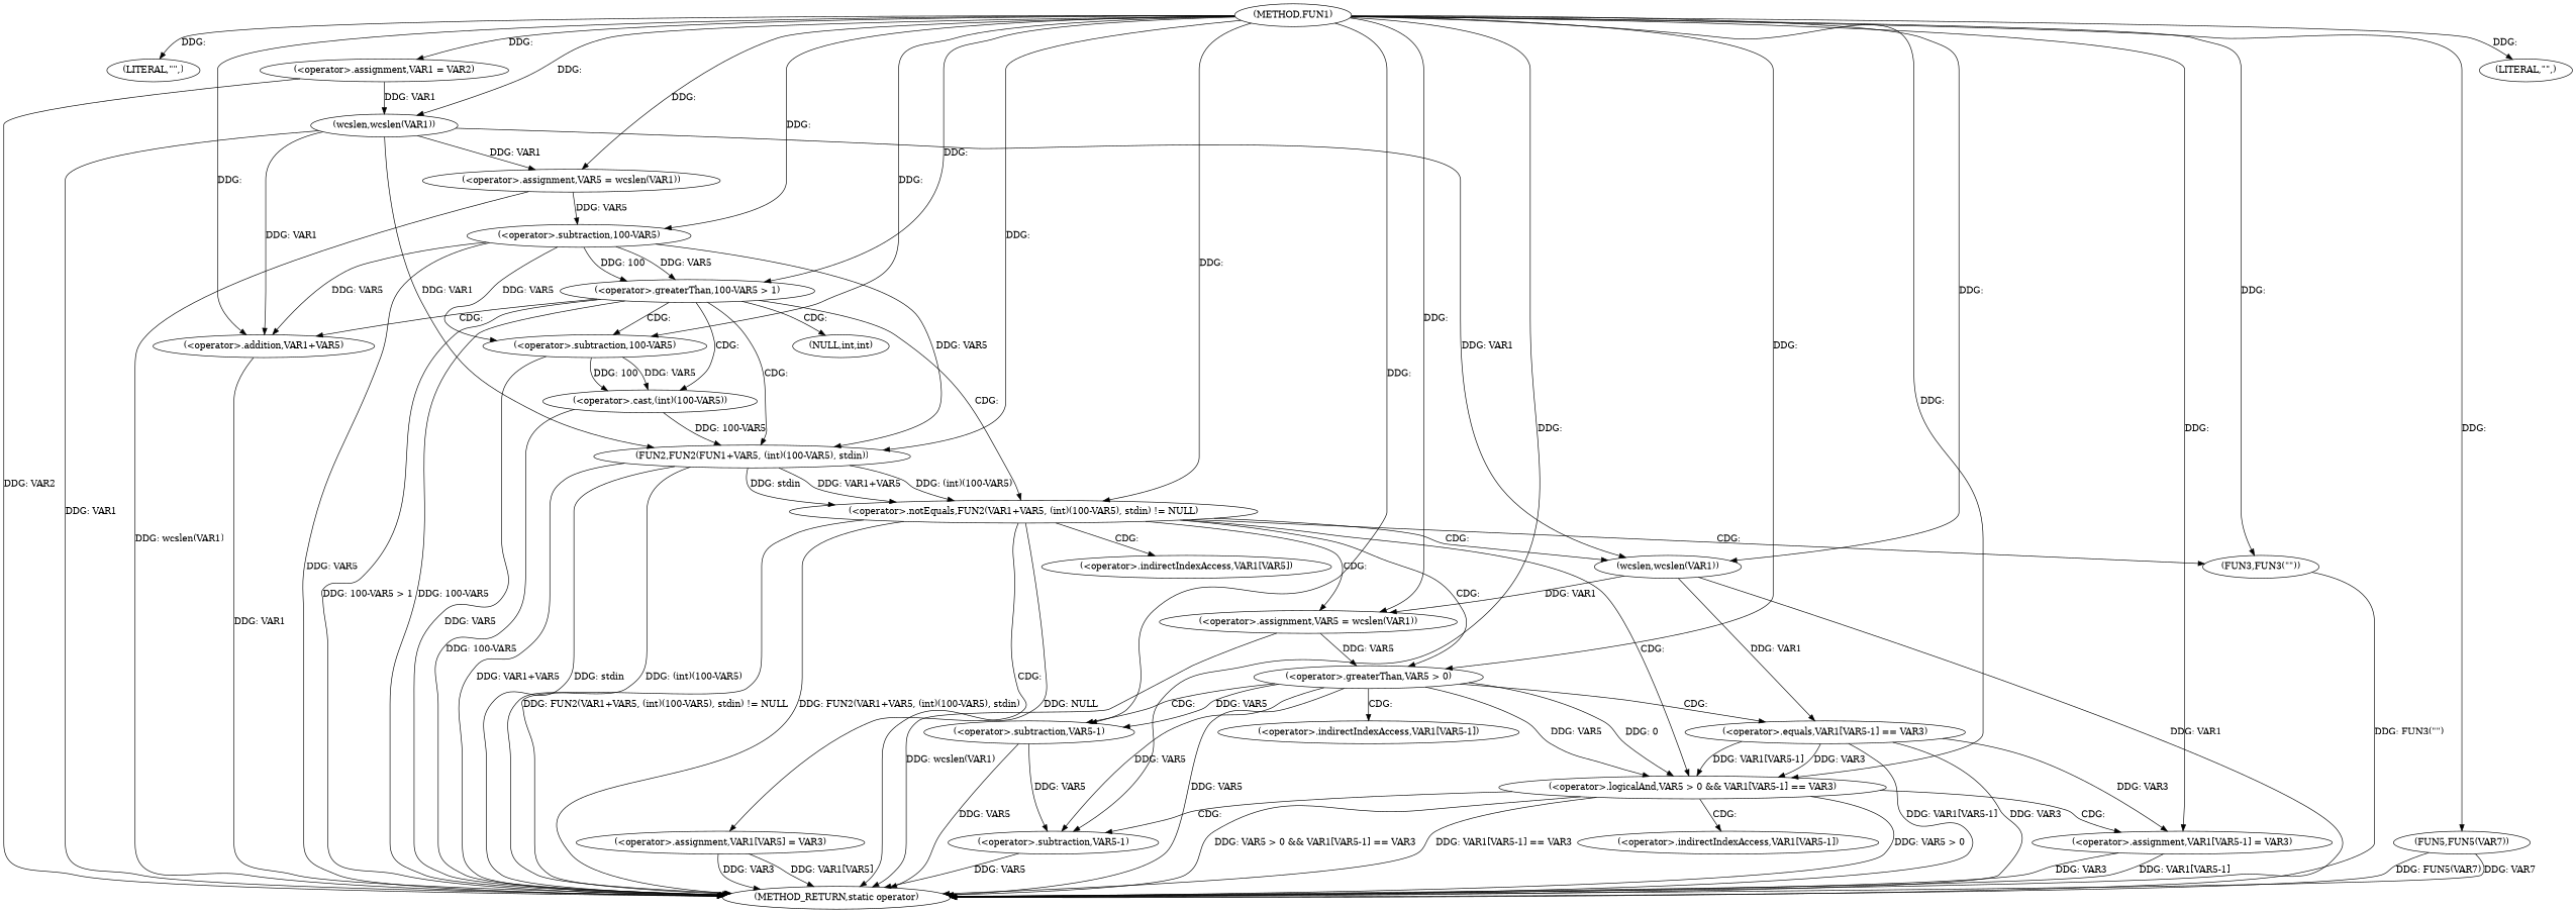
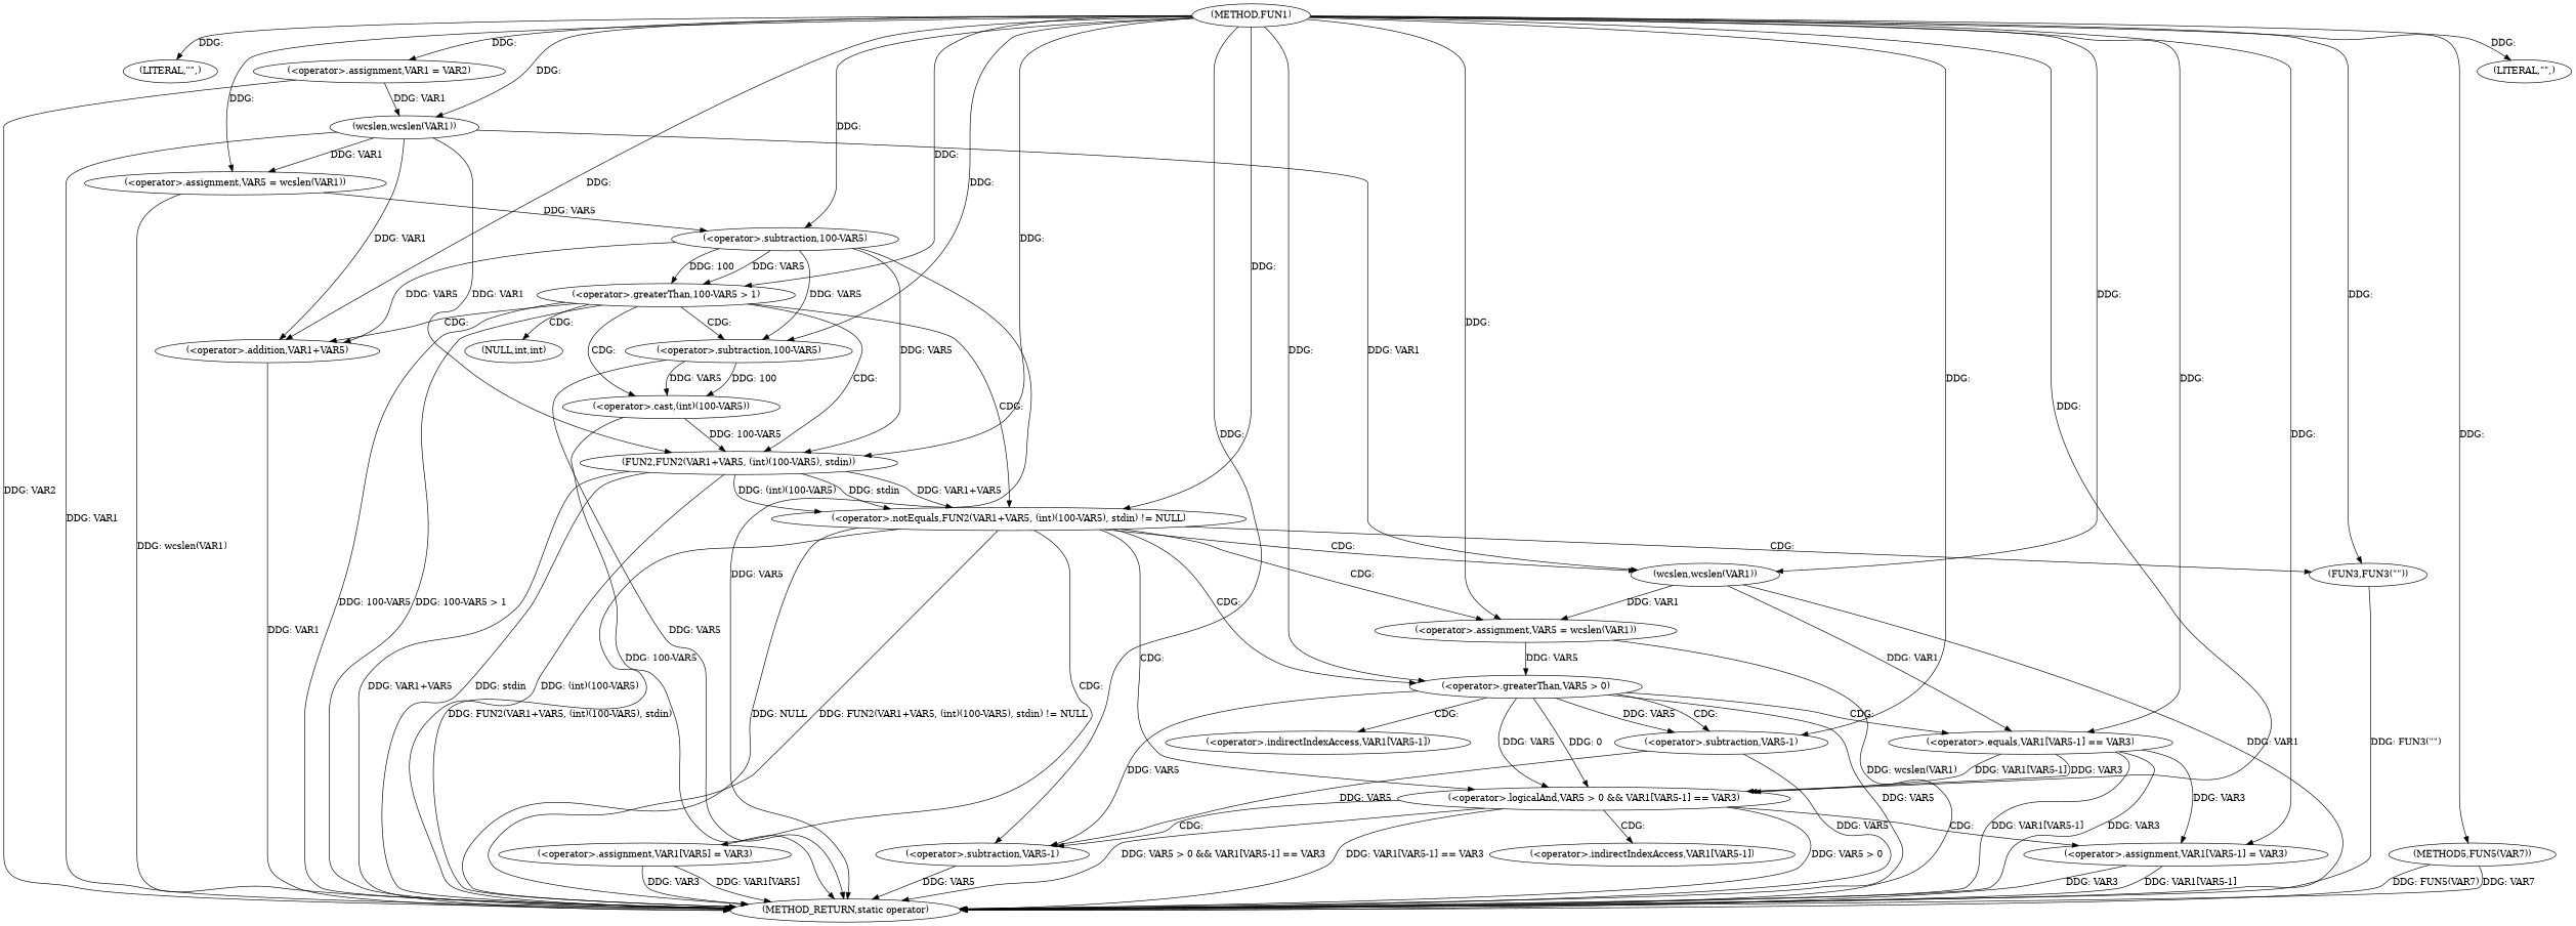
  digraph {
    n1 [label="(METHOD,FUN1)"]
    n2 [label="(LITERAL,\"\",)"]
    n3 [label="(<operator>.assignment,VAR1 = VAR2)"]
    n4 [label="(<operator>.assignment,VAR5 = wcslen(VAR1))"]
    n5 [label="(wcslen,wcslen(VAR1))"]
    n6 [label="(<operator>.greaterThan,100-VAR5 > 1)"]
    n7 [label="(<operator>.subtraction,100-VAR5)"]
    n8 [label="(<operator>.notEquals,FUN2(VAR1+VAR5, (int)(100-VAR5), stdin) != NULL)"]
-   n9 [label="(FUN2,FUN2(FUN1+VAR5, (int)(100-VAR5), stdin))"]
+   n9 [label="(FUN2,FUN2(VAR1+VAR5, (int)(100-VAR5), stdin))"]
    n10 [label="(<operator>.addition,VAR1+VAR5)"]
    n11 [label="(<operator>.subtraction,100-VAR5)"]
    n12 [label="(<operator>.assignment,VAR5 = wcslen(VAR1))"]
    n13 [label="(wcslen,wcslen(VAR1))"]
    n14 [label="(<operator>.greaterThan,VAR5 > 0)"]
    n15 [label="(<operator>.equals,VAR1[VAR5-1] == VAR3)"]
    n16 [label="(<operator>.subtraction,VAR5-1)"]
    n17 [label="(<operator>.assignment,VAR1[VAR5-1] = VAR3)"]
    n18 [label="(<operator>.subtraction,VAR5-1)"]
    n19 [label="(FUN3,FUN3(\"\"))"]
    n20 [label="(LITERAL,\"\",)"]
-   n21 [label="(FUN5,FUN5(VAR7))"]
+   n21 [label="(METHOD5,FUN5(VAR7))"]
    n22 [label="(<operator>.logicalAnd,VAR5 > 0 && VAR1[VAR5-1] == VAR3)"]
    n23 [label="(METHOD_RETURN,static operator)"]
    n24 [label="(<operator>.cast,(int)(100-VAR5))"]
    n25 [label="(NULL,int,int)"]
    n26 [label="(<operator>.assignment,VAR1[VAR5] = VAR3)"]
-   n27 [label="(<operator>.indirectIndexAccess,VAR1[VAR5])"]
    n28 [label="(<operator>.indirectIndexAccess,VAR1[VAR5-1])"]
    n29 [label="(<operator>.indirectIndexAccess,VAR1[VAR5-1])"]
    n1 -> n2 [label="DDG: "]
    n1 -> n3 [label="DDG: "]
    n1 -> n4 [label="DDG: "]
    n1 -> n5 [label="DDG: "]
    n1 -> n6 [label="DDG: "]
    n1 -> n7 [label="DDG: "]
    n1 -> n8 [label="DDG: "]
    n1 -> n9 [label="DDG: "]
    n1 -> n10 [label="DDG: "]
    n1 -> n11 [label="DDG: "]
    n1 -> n12 [label="DDG: "]
    n1 -> n13 [label="DDG: "]
    n1 -> n14 [label="DDG: "]
+   n1 -> n15 [label="DDG: "]
    n1 -> n16 [label="DDG: "]
    n1 -> n17 [label="DDG: "]
    n1 -> n18 [label="DDG: "]
    n1 -> n19 [label="DDG: "]
    n1 -> n20 [label="DDG: "]
    n1 -> n21 [label="DDG: "]
    n1 -> n22 [label="DDG: "]
    n3 -> n5 [label="DDG: VAR1"]
    n3 -> n23 [label="DDG: VAR2"]
    n4 -> n7 [label="DDG: VAR5"]
    n4 -> n23 [label="DDG: wcslen(VAR1)"]
    n5 -> n4 [label="DDG: VAR1"]
    n5 -> n9 [label="DDG: VAR1"]
    n5 -> n10 [label="DDG: VAR1"]
    n5 -> n13 [label="DDG: VAR1"]
    n5 -> n23 [label="DDG: VAR1"]
    n6 -> n8 [label="CDG: "]
    n6 -> n9 [label="CDG: "]
    n6 -> n10 [label="CDG: "]
    n6 -> n11 [label="CDG: "]
    n6 -> n23 [label="DDG: 100-VAR5"]
    n6 -> n23 [label="DDG: 100-VAR5 > 1"]
    n6 -> n24 [label="CDG: "]
    n6 -> n25 [label="CDG: "]
    n7 -> n6 [label="DDG: 100"]
    n7 -> n6 [label="DDG: VAR5"]
    n7 -> n9 [label="DDG: VAR5"]
    n7 -> n10 [label="DDG: VAR5"]
    n7 -> n11 [label="DDG: VAR5"]
    n7 -> n23 [label="DDG: VAR5"]
    n8 -> n12 [label="CDG: "]
    n8 -> n13 [label="CDG: "]
    n8 -> n14 [label="CDG: "]
    n8 -> n19 [label="CDG: "]
    n8 -> n22 [label="CDG: "]
    n8 -> n23 [label="DDG: NULL"]
    n8 -> n23 [label="DDG: FUN2(VAR1+VAR5, (int)(100-VAR5), stdin) != NULL"]
    n8 -> n23 [label="DDG: FUN2(VAR1+VAR5, (int)(100-VAR5), stdin)"]
    n8 -> n26 [label="CDG: "]
-   n8 -> n27 [label="CDG: "]
    n9 -> n8 [label="DDG: VAR1+VAR5"]
    n9 -> n8 [label="DDG: (int)(100-VAR5)"]
    n9 -> n8 [label="DDG: stdin"]
    n9 -> n23 [label="DDG: VAR1+VAR5"]
    n9 -> n23 [label="DDG: stdin"]
    n9 -> n23 [label="DDG: (int)(100-VAR5)"]
    n10 -> n23 [label="DDG: VAR1"]
    n11 -> n23 [label="DDG: VAR5"]
    n11 -> n24 [label="DDG: 100"]
    n11 -> n24 [label="DDG: VAR5"]
    n12 -> n14 [label="DDG: VAR5"]
    n12 -> n23 [label="DDG: wcslen(VAR1)"]
    n13 -> n12 [label="DDG: VAR1"]
    n13 -> n15 [label="DDG: VAR1"]
    n13 -> n23 [label="DDG: VAR1"]
    n14 -> n15 [label="CDG: "]
    n14 -> n16 [label="DDG: VAR5"]
    n14 -> n16 [label="CDG: "]
    n14 -> n18 [label="DDG: VAR5"]
    n14 -> n22 [label="DDG: VAR5"]
    n14 -> n22 [label="DDG: 0"]
    n14 -> n23 [label="DDG: VAR5"]
    n14 -> n28 [label="CDG: "]
    n15 -> n17 [label="DDG: VAR3"]
    n15 -> n22 [label="DDG: VAR1[VAR5-1]"]
    n15 -> n22 [label="DDG: VAR3"]
    n15 -> n23 [label="DDG: VAR3"]
    n15 -> n23 [label="DDG: VAR1[VAR5-1]"]
    n16 -> n18 [label="DDG: VAR5"]
    n16 -> n23 [label="DDG: VAR5"]
    n17 -> n23 [label="DDG: VAR1[VAR5-1]"]
    n17 -> n23 [label="DDG: VAR3"]
    n18 -> n23 [label="DDG: VAR5"]
    n19 -> n23 [label="DDG: FUN3(\"\")"]
    n21 -> n23 [label="DDG: FUN5(VAR7)"]
    n21 -> n23 [label="DDG: VAR7"]
    n22 -> n17 [label="CDG: "]
    n22 -> n18 [label="CDG: "]
    n22 -> n23 [label="DDG: VAR5 > 0"]
    n22 -> n23 [label="DDG: VAR5 > 0 && VAR1[VAR5-1] == VAR3"]
    n22 -> n23 [label="DDG: VAR1[VAR5-1] == VAR3"]
    n22 -> n29 [label="CDG: "]
    n24 -> n9 [label="DDG: 100-VAR5"]
    n24 -> n23 [label="DDG: 100-VAR5"]
    n26 -> n23 [label="DDG: VAR3"]
    n26 -> n23 [label="DDG: VAR1[VAR5]"]
  }
